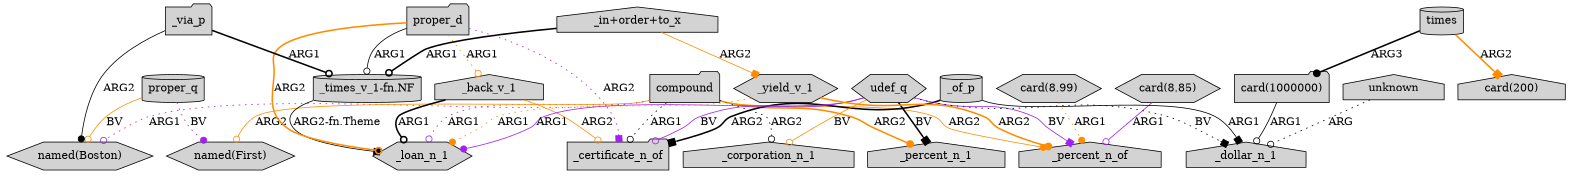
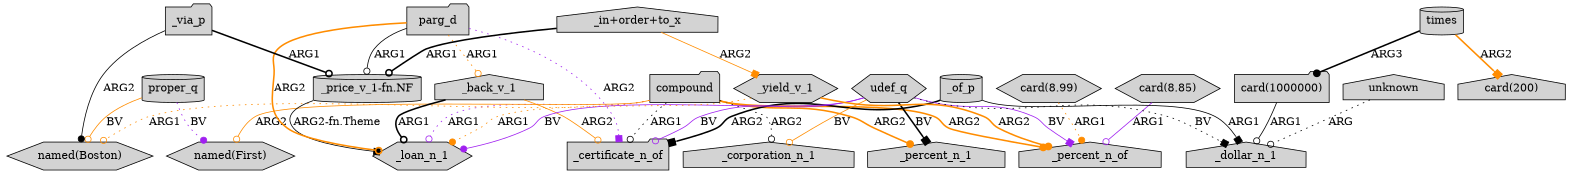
  digraph {
    node [shape=house style=filled]
    edge [arrowhead=odot color=black style=solid]
    compound [shape=folder]
    _certificate_n_of [shape=folder]
    _loan_n_1 [shape=hexagon]
    _percent_n_of
    "named(Boston)" [shape=hexagon]
    n6 [label=_percent_n_1]
    _corporation_n_1
    "named(First)" [shape=hexagon]
-   "_price_v_1-fn.NF" [shape=cylinder label="_times_v_1-fn.NF"]
-   parg_d [shape=folder label=proper_d]
+   "_price_v_1-fn.NF" [shape=cylinder]
+   parg_d [shape=folder]
    _back_v_1
    "card(1000000)" [shape=folder]
    _dollar_n_1
    "card(8.85)" [shape=hexagon]
    "card(8.99)" [shape=hexagon]
    proper_q [shape=cylinder]
    _via_p [shape=folder]
    _of_p [shape=cylinder]
    udef_q [shape=hexagon]
    unknown
    "_in+order+to_x"
    _yield_v_1 [shape=hexagon]
    times [shape=cylinder]
    "card(200)"
    compound -> _certificate_n_of [label=ARG1 style=dotted]
    compound -> _loan_n_1 [color=purple label=ARG1 style=dotted]
-   compound -> _percent_n_of [arrowhead=dot color=darkorange label=ARG2]
-   compound -> "named(Boston)" [color=purple label=ARG1 style=dotted]
+   compound -> _percent_n_of [arrowhead=dot color=darkorange label=ARG2 style=bold]
+   compound -> "named(Boston)" [color=darkorange label=ARG1 style=dotted]
    compound -> n6 [arrowhead=dot color=darkorange label=ARG2 style=bold]
    compound -> _corporation_n_1 [label=ARG2 style=dotted]
    compound -> "named(First)" [color=darkorange label=ARG2]
    "_price_v_1-fn.NF" -> _loan_n_1 [arrowhead=box label="ARG2-fn.Theme"]
    parg_d -> _certificate_n_of [arrowhead=box color=purple label=ARG2 style=dotted]
    parg_d -> _loan_n_1 [color=darkorange label=ARG2 style=bold]
    parg_d -> "_price_v_1-fn.NF" [label=ARG1]
    parg_d -> _back_v_1 [color=darkorange label=ARG1 style=dotted]
    _back_v_1 -> _certificate_n_of [color=darkorange label=ARG2]
    _back_v_1 -> _loan_n_1 [label=ARG1 style=bold]
    "card(1000000)" -> _dollar_n_1 [label=ARG1]
    "card(8.85)" -> _percent_n_of [color=purple label=ARG1]
    "card(8.99)" -> _percent_n_of [arrowhead=dot color=darkorange label=ARG1 style=dotted]
    proper_q -> "named(Boston)" [color=darkorange label=BV]
    proper_q -> "named(First)" [arrowhead=dot color=purple label=BV style=dotted]
    _via_p -> "named(Boston)" [arrowhead=dot label=ARG2]
    _via_p -> "_price_v_1-fn.NF" [label=ARG1 style=bold]
    _of_p -> _certificate_n_of [arrowhead=box label=ARG2 style=bold]
    _of_p -> _dollar_n_1 [arrowhead=box label=ARG1]
    udef_q -> _certificate_n_of [color=purple label=BV]
-   udef_q -> _loan_n_1 [arrowhead=dot color=purple label=ARG1]
+   udef_q -> _loan_n_1 [arrowhead=dot color=purple label=BV]
    udef_q -> _percent_n_of [arrowhead=box color=purple label=BV]
    udef_q -> n6 [arrowhead=box label=BV style=bold]
    udef_q -> _corporation_n_1 [color=darkorange label=BV]
    udef_q -> _dollar_n_1 [arrowhead=box label=BV style=dotted]
    unknown -> _dollar_n_1 [label=ARG style=dotted]
    "_in+order+to_x" -> "_price_v_1-fn.NF" [label=ARG1 style=bold]
    "_in+order+to_x" -> _yield_v_1 [arrowhead=box color=darkorange label=ARG2]
    _yield_v_1 -> _loan_n_1 [arrowhead=dot color=darkorange label=ARG1 style=dotted]
    _yield_v_1 -> _percent_n_of [arrowhead=dot color=darkorange label=ARG2 style=bold]
    times -> "card(1000000)" [arrowhead=dot label=ARG3 style=bold]
    times -> "card(200)" [arrowhead=box color=darkorange label=ARG2 style=bold]
  }
